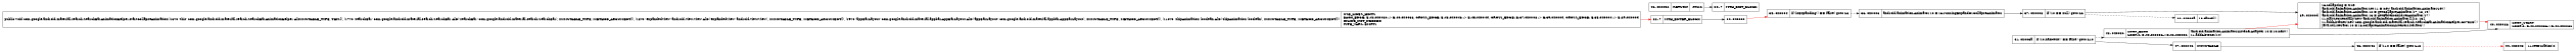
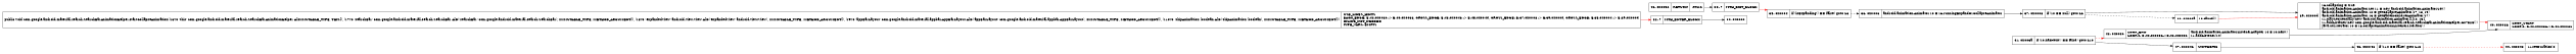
  digraph {
    rankdir=LR
    node [shape=record]
    edge [color=black]
    n1 [label="{32\:\ ?|MTH_ENTER_BLOCK\l}"]
    n2 [label="{34\:\ 0x0000}"]
    n3 [label="{35\:\ 0x0004|if (isExpanding() == false) goto L6\l}"]
    n4 [label="{36\:\ 0x0006|android.animation.Animator r0 = r6.runningExpandOrCollapseAnimator\l}"]
    n5 [label="{37\:\ 0x0008|if (r0 == null) goto L6\l}"]
    n6 [label="{39\:\ 0x000d|r6.collapsing = true\landroid.animation.AnimatorSet r1 = new android.animation.AnimatorSet()\landroid.animation.Animator r2 = getCollapseAnimator(r7, r8, r9)\landroid.animation.Animator r3 = getFadeInChildrenAnimator(r7)\lr1.playSequentially(new android.animation.Animator[]\{r2, r3\})\lr1.addListener(new com.google.android.material.search.SearchBarAnimationHelper.C07525())\ljava.util.Iterator r0 = r6.collapseAnimationListeners.iterator()\l}"]
    n7 [label="{40\:\ 0x0036|LOOP_START\lLOOP:0: B:40:0x0036\-\>B:42:0x003c\l}"]
    n8 [label="{38\:\ 0x000a|r0.cancel()\l}"]
    n9 [label="{41\:\ 0x003a|if (r0.hasNext() == false) goto L10\l}"]
-   n10 [label="{42\:\ 0x003c|LOOP_BACK\lLOOP:0: B:40:0x0036\-\>B:42:0x003c\l|android.animation.AnimatorListenerAdapter r4 = r0.next()\lr1.addListener(r4)\l}"]
-   n11 [label="{47\:\ 0x0046|IMMUTABLE\l}"]
+   n10 [label="{42\:\ 0x003c|LOOP_END\lLOOP:0: B:40:0x0036\-\>B:42:0x003c\l|android.animation.AnimatorListenerAdapter r4 = r0.next()\lr1.addListener(r4)\l}"]
+   n11 [label="{47\:\ 0x0046|SYNTHETIC\l}"]
    n12 [label="{43\:\ 0x0046|if (r10 == false) goto L13\l}"]
    n13 [label="{44\:\ 0x0048|r1.setDuration(0)\l}"]
    n14 [label="{46\:\ 0x0052|RETURN\l|return\l}"]
    n15 [label="{33\:\ ?|MTH_EXIT_BLOCK\l}"]
    n16 [label="{public void com.google.android.material.search.SearchBarAnimationHelper.startCollapseAnimation((r6v0 'this' com.google.android.material.search.SearchBarAnimationHelper A[IMMUTABLE_TYPE, THIS]), (r7v0 'searchBar' com.google.android.material.search.SearchBar A[D('searchBar' com.google.android.material.search.SearchBar), IMMUTABLE_TYPE, METHOD_ARGUMENT]), (r8v0 'expandedView' android.view.View A[D('expandedView' android.view.View), IMMUTABLE_TYPE, METHOD_ARGUMENT]), (r9v0 'appBarLayout' com.google.android.material.appbar.AppBarLayout A[D('appBarLayout' com.google.android.material.appbar.AppBarLayout), IMMUTABLE_TYPE, METHOD_ARGUMENT]), (r10v0 'skipAnimation' boolean A[D('skipAnimation' boolean), IMMUTABLE_TYPE, METHOD_ARGUMENT]))  | USE_LINES_HINTS\lBACK_EDGE: B:42:0x003c \-\> B:40:0x0036, CROSS_EDGE: B:43:0x0046 \-\> B:45:0x004d, CROSS_EDGE: B:37:0x0008 \-\> B:39:0x000d, CROSS_EDGE: B:35:0x0004 \-\> B:39:0x000d\lINLINE_NOT_NEEDED\lTYPE_VARS: EMPTY\l}"]
    n1 -> n2
-   n2 -> n3 [color=red]
+   n15 -> n3 [color=red]
    n3 -> n4 [style=dashed]
    n4 -> n5
    n5 -> n6
    n5 -> n8 [style=dashed]
    n6 -> n7 [color=red]
-   n10 -> n6 [color=red]
-   n9 -> n10 [style=dashed]
+   n8 -> n6 [color=red]
+   n9 -> n10 [color=red style=dashed]
    n9 -> n11
    n10 -> n7
    n11 -> n12
    n12 -> n13 [color=red style=dashed]
    n14 -> n15
    n16 -> n1 [color=red]
  }
